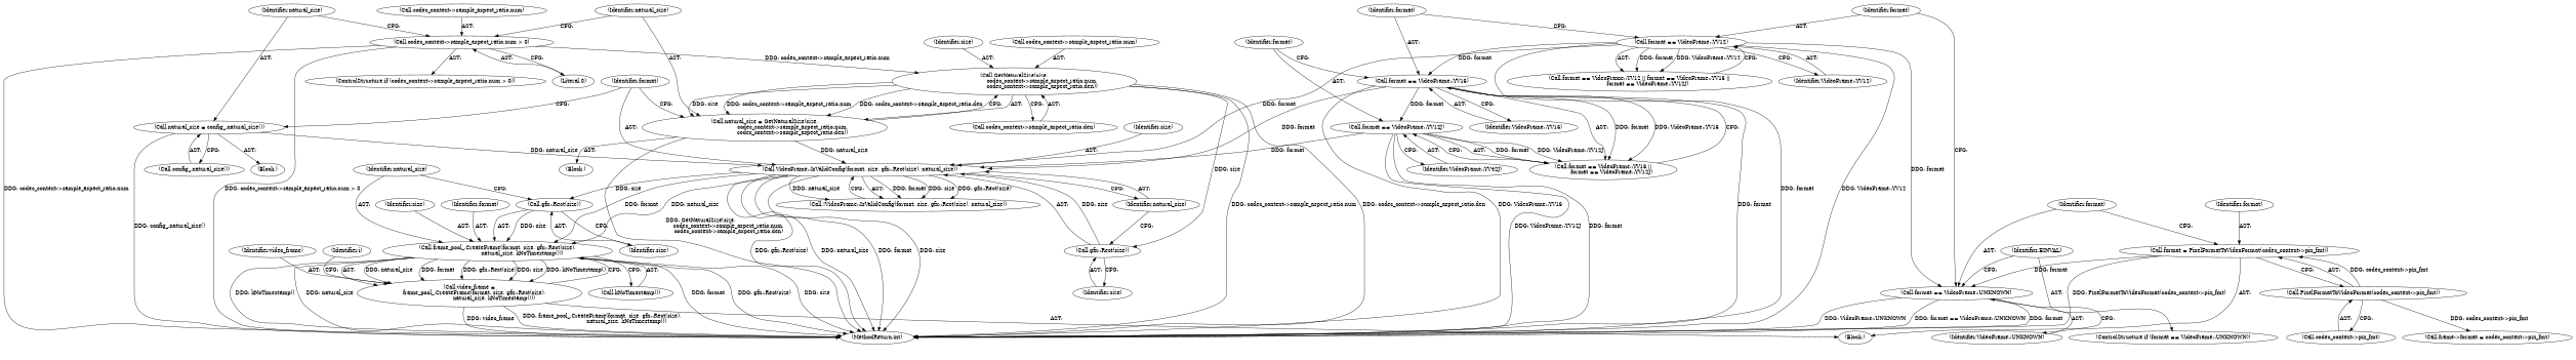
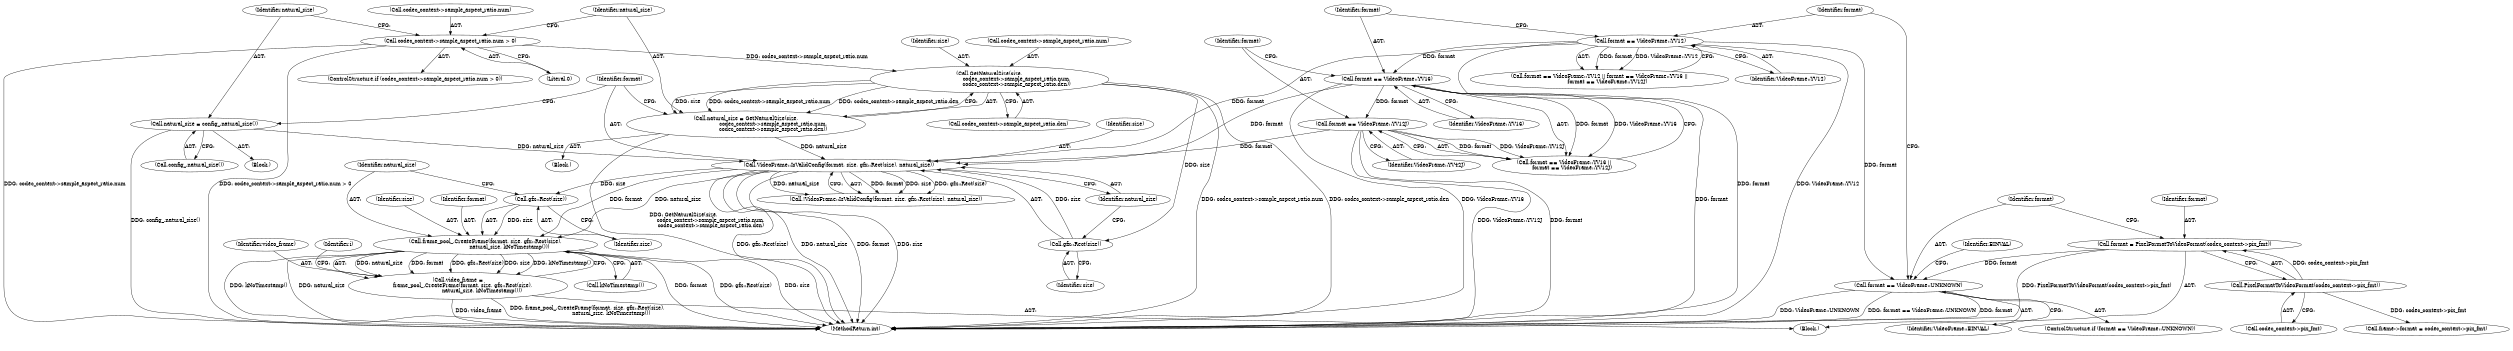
  digraph {
    n1 [label="(Call,frame_pool_.CreateFrame(format, size, gfx::Rect(size),\n                              natural_size, kNoTimestamp()))"]
    n2 [label="(Call,video_frame =\n      frame_pool_.CreateFrame(format, size, gfx::Rect(size),\n                              natural_size, kNoTimestamp()))"]
    n3 [label="(Call,kNoTimestamp())"]
    n4 [label="(MethodReturn,int)"]
    n5 [label="(Block,)"]
    n6 [label="(Call,VideoFrame::IsValidConfig(format, size, gfx::Rect(size), natural_size))"]
    n7 [label="(Call,gfx::Rect(size))"]
    n8 [label="(Identifier,natural_size)"]
    n9 [label="(Call,!VideoFrame::IsValidConfig(format, size, gfx::Rect(size), natural_size))"]
    n10 [label="(Identifier,size)"]
    n11 [label="(Call,gfx::Rect(size))"]
    n12 [label="(Call,format == VideoFrame::YV16)"]
    n13 [label="(Call,format == VideoFrame::YV12J)"]
    n14 [label="(Call,format == VideoFrame::YV16 ||\n          format == VideoFrame::YV12J)"]
    n15 [label="(Identifier,VideoFrame::YV16)"]
    n16 [label="(Identifier,VideoFrame::YV42J)"]
    n17 [label="(Call,format == VideoFrame::YV12)"]
    n18 [label="(Call,format == VideoFrame::YV12 || format == VideoFrame::YV16 ||\n          format == VideoFrame::YV12J)"]
    n19 [label="(Identifier,VideoFrame::YV12)"]
    n20 [label="(Call,format == VideoFrame::UNKNOWN)"]
    n21 [label="(ControlStructure,if (format == VideoFrame::UNKNOWN))"]
-   n22 [label="(Identifier,VideoFrame::UNKNOWN)"]
+   n22 [label="(Identifier,VideoFrame::EINVAL)"]
    n23 [label="(Call,format = PixelFormatToVideoFormat(codec_context->pix_fmt))"]
    n24 [label="(Call,PixelFormatToVideoFormat(codec_context->pix_fmt))"]
    n25 [label="(Call,codec_context->pix_fmt)"]
    n26 [label="(Call,frame->format = codec_context->pix_fmt)"]
    n27 [label="(Identifier,size)"]
    n28 [label="(Call,GetNaturalSize(size,\n                                  codec_context->sample_aspect_ratio.num,\n                                  codec_context->sample_aspect_ratio.den))"]
    n29 [label="(Call,natural_size = GetNaturalSize(size,\n                                  codec_context->sample_aspect_ratio.num,\n                                  codec_context->sample_aspect_ratio.den))"]
    n30 [label="(Call,codec_context->sample_aspect_ratio.den)"]
    n31 [label="(Block,)"]
    n32 [label="(Call,codec_context->sample_aspect_ratio.num > 0)"]
    n33 [label="(ControlStructure,if (codec_context->sample_aspect_ratio.num > 0))"]
    n34 [label="(Literal,0)"]
    n35 [label="(Call,natural_size = config_.natural_size())"]
    n36 [label="(Block,)"]
    n37 [label="(Call,config_.natural_size())"]
    n38 [label="(Identifier,format)"]
    n39 [label="(Identifier,format)"]
    n40 [label="(Identifier,format)"]
    n41 [label="(Identifier,natural_size)"]
    n42 [label="(Identifier,format)"]
    n43 [label="(Identifier,size)"]
    n44 [label="(Identifier,format)"]
    n45 [label="(Call,codec_context->sample_aspect_ratio.num)"]
    n46 [label="(Identifier,natural_size)"]
    n47 [label="(Identifier,format)"]
    n48 [label="(Identifier,video_frame)"]
    n49 [label="(Identifier,i)"]
    n50 [label="(Identifier,size)"]
    n51 [label="(Identifier,format)"]
    n52 [label="(Identifier,size)"]
    n53 [label="(Call,codec_context->sample_aspect_ratio.num)"]
    n54 [label="(Identifier,natural_size)"]
    n55 [label="(Identifier,EINVAL)"]
    n1 -> n2 [label="AST: "]
    n1 -> n2 [label="DDG: natural_size"]
    n1 -> n2 [label="DDG: format"]
    n1 -> n2 [label="DDG: gfx::Rect(size)"]
    n1 -> n2 [label="DDG: size"]
    n1 -> n2 [label="DDG: kNoTimestamp()"]
    n1 -> n3 [label="CFG: "]
    n1 -> n4 [label="DDG: format"]
    n1 -> n4 [label="DDG: gfx::Rect(size)"]
    n1 -> n4 [label="DDG: size"]
    n1 -> n4 [label="DDG: kNoTimestamp()"]
    n1 -> n4 [label="DDG: natural_size"]
    n2 -> n1 [label="CFG: "]
    n2 -> n4 [label="DDG: video_frame"]
    n2 -> n4 [label="DDG: frame_pool_.CreateFrame(format, size, gfx::Rect(size),\n                              natural_size, kNoTimestamp())"]
    n2 -> n5 [label="AST: "]
    n3 -> n1 [label="AST: "]
    n6 -> n1 [label="DDG: format"]
    n6 -> n1 [label="DDG: natural_size"]
    n6 -> n4 [label="DDG: gfx::Rect(size)"]
    n6 -> n4 [label="DDG: natural_size"]
    n6 -> n4 [label="DDG: format"]
    n6 -> n4 [label="DDG: size"]
    n6 -> n7 [label="DDG: size"]
    n6 -> n8 [label="CFG: "]
    n6 -> n9 [label="AST: "]
    n6 -> n9 [label="DDG: format"]
    n6 -> n9 [label="DDG: size"]
    n6 -> n9 [label="DDG: gfx::Rect(size)"]
    n6 -> n9 [label="DDG: natural_size"]
    n7 -> n1 [label="AST: "]
    n7 -> n1 [label="DDG: size"]
    n7 -> n10 [label="CFG: "]
    n8 -> n6 [label="AST: "]
    n8 -> n11 [label="CFG: "]
    n9 -> n6 [label="CFG: "]
    n10 -> n7 [label="AST: "]
    n11 -> n6 [label="AST: "]
    n11 -> n6 [label="DDG: size"]
    n11 -> n27 [label="CFG: "]
    n12 -> n4 [label="DDG: VideoFrame::YV16"]
    n12 -> n4 [label="DDG: format"]
    n12 -> n6 [label="DDG: format"]
    n12 -> n13 [label="DDG: format"]
    n12 -> n14 [label="AST: "]
    n12 -> n14 [label="DDG: format"]
    n12 -> n14 [label="DDG: VideoFrame::YV16"]
    n12 -> n15 [label="CFG: "]
    n13 -> n4 [label="DDG: VideoFrame::YV12J"]
    n13 -> n4 [label="DDG: format"]
    n13 -> n6 [label="DDG: format"]
    n13 -> n14 [label="AST: "]
    n13 -> n14 [label="DDG: format"]
    n13 -> n14 [label="DDG: VideoFrame::YV12J"]
    n13 -> n16 [label="CFG: "]
    n14 -> n12 [label="CFG: "]
    n14 -> n13 [label="CFG: "]
    n15 -> n12 [label="AST: "]
    n16 -> n13 [label="AST: "]
    n17 -> n4 [label="DDG: format"]
    n17 -> n4 [label="DDG: VideoFrame::YV12"]
    n17 -> n6 [label="DDG: format"]
    n17 -> n12 [label="DDG: format"]
    n17 -> n18 [label="AST: "]
    n17 -> n18 [label="DDG: format"]
    n17 -> n18 [label="DDG: VideoFrame::YV12"]
    n17 -> n19 [label="CFG: "]
    n17 -> n20 [label="DDG: format"]
    n18 -> n17 [label="CFG: "]
    n19 -> n17 [label="AST: "]
    n20 -> n4 [label="DDG: VideoFrame::UNKNOWN"]
    n20 -> n4 [label="DDG: format == VideoFrame::UNKNOWN"]
    n20 -> n4 [label="DDG: format"]
-   n55 -> n21 [label="AST: "]
+   n20 -> n21 [label="AST: "]
    n20 -> n22 [label="CFG: "]
    n22 -> n20 [label="AST: "]
    n23 -> n4 [label="DDG: PixelFormatToVideoFormat(codec_context->pix_fmt)"]
    n23 -> n5 [label="AST: "]
    n23 -> n20 [label="DDG: format"]
    n23 -> n24 [label="CFG: "]
    n24 -> n23 [label="AST: "]
    n24 -> n23 [label="DDG: codec_context->pix_fmt"]
    n24 -> n25 [label="CFG: "]
    n24 -> n26 [label="DDG: codec_context->pix_fmt"]
    n25 -> n24 [label="AST: "]
    n27 -> n11 [label="AST: "]
    n28 -> n4 [label="DDG: codec_context->sample_aspect_ratio.num"]
    n28 -> n4 [label="DDG: codec_context->sample_aspect_ratio.den"]
    n28 -> n11 [label="DDG: size"]
    n28 -> n29 [label="AST: "]
    n28 -> n29 [label="DDG: size"]
    n28 -> n29 [label="DDG: codec_context->sample_aspect_ratio.num"]
    n28 -> n29 [label="DDG: codec_context->sample_aspect_ratio.den"]
    n28 -> n30 [label="CFG: "]
    n29 -> n4 [label="DDG: GetNaturalSize(size,\n                                  codec_context->sample_aspect_ratio.num,\n                                  codec_context->sample_aspect_ratio.den)"]
    n29 -> n6 [label="DDG: natural_size"]
    n29 -> n28 [label="CFG: "]
    n29 -> n31 [label="AST: "]
    n30 -> n28 [label="AST: "]
    n32 -> n4 [label="DDG: codec_context->sample_aspect_ratio.num > 0"]
    n32 -> n4 [label="DDG: codec_context->sample_aspect_ratio.num"]
    n32 -> n28 [label="DDG: codec_context->sample_aspect_ratio.num"]
    n32 -> n33 [label="AST: "]
    n32 -> n34 [label="CFG: "]
    n34 -> n32 [label="AST: "]
    n35 -> n4 [label="DDG: config_.natural_size()"]
    n35 -> n6 [label="DDG: natural_size"]
    n35 -> n36 [label="AST: "]
    n35 -> n37 [label="CFG: "]
    n37 -> n35 [label="AST: "]
    n38 -> n6 [label="AST: "]
    n38 -> n29 [label="CFG: "]
    n38 -> n35 [label="CFG: "]
    n39 -> n12 [label="CFG: "]
    n39 -> n13 [label="AST: "]
    n40 -> n17 [label="AST: "]
    n40 -> n20 [label="CFG: "]
    n41 -> n1 [label="AST: "]
    n41 -> n7 [label="CFG: "]
    n42 -> n23 [label="AST: "]
    n43 -> n1 [label="AST: "]
    n44 -> n12 [label="AST: "]
    n44 -> n17 [label="CFG: "]
    n45 -> n32 [label="AST: "]
    n46 -> n32 [label="CFG: "]
    n46 -> n35 [label="AST: "]
    n47 -> n1 [label="AST: "]
    n48 -> n2 [label="AST: "]
    n49 -> n2 [label="CFG: "]
    n50 -> n6 [label="AST: "]
    n51 -> n20 [label="AST: "]
    n51 -> n23 [label="CFG: "]
    n52 -> n28 [label="AST: "]
    n53 -> n28 [label="AST: "]
    n54 -> n29 [label="AST: "]
    n54 -> n32 [label="CFG: "]
    n55 -> n20 [label="CFG: "]
  }
